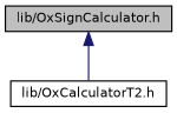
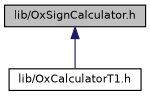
  digraph {
    node [color=black fontname=Helvetica fontsize=10 shape=record style=filled]
    n1 [fillcolor=grey75 fontcolor=black height=0.2 label="lib/OxSignCalculator.h" width=0.4]
-   n2 [fillcolor=white height=0.2 label="lib/OxCalculatorT2.h" width=0.4]
+   n2 [fillcolor=white height=0.2 label="lib/OxCalculatorT1.h" width=0.4]
    n1 -> n2 [color=midnightblue dir=back fontname=Helvetica fontsize=10 labelfontname=Helvetica labelfontsize=10 style=solid]
  }
